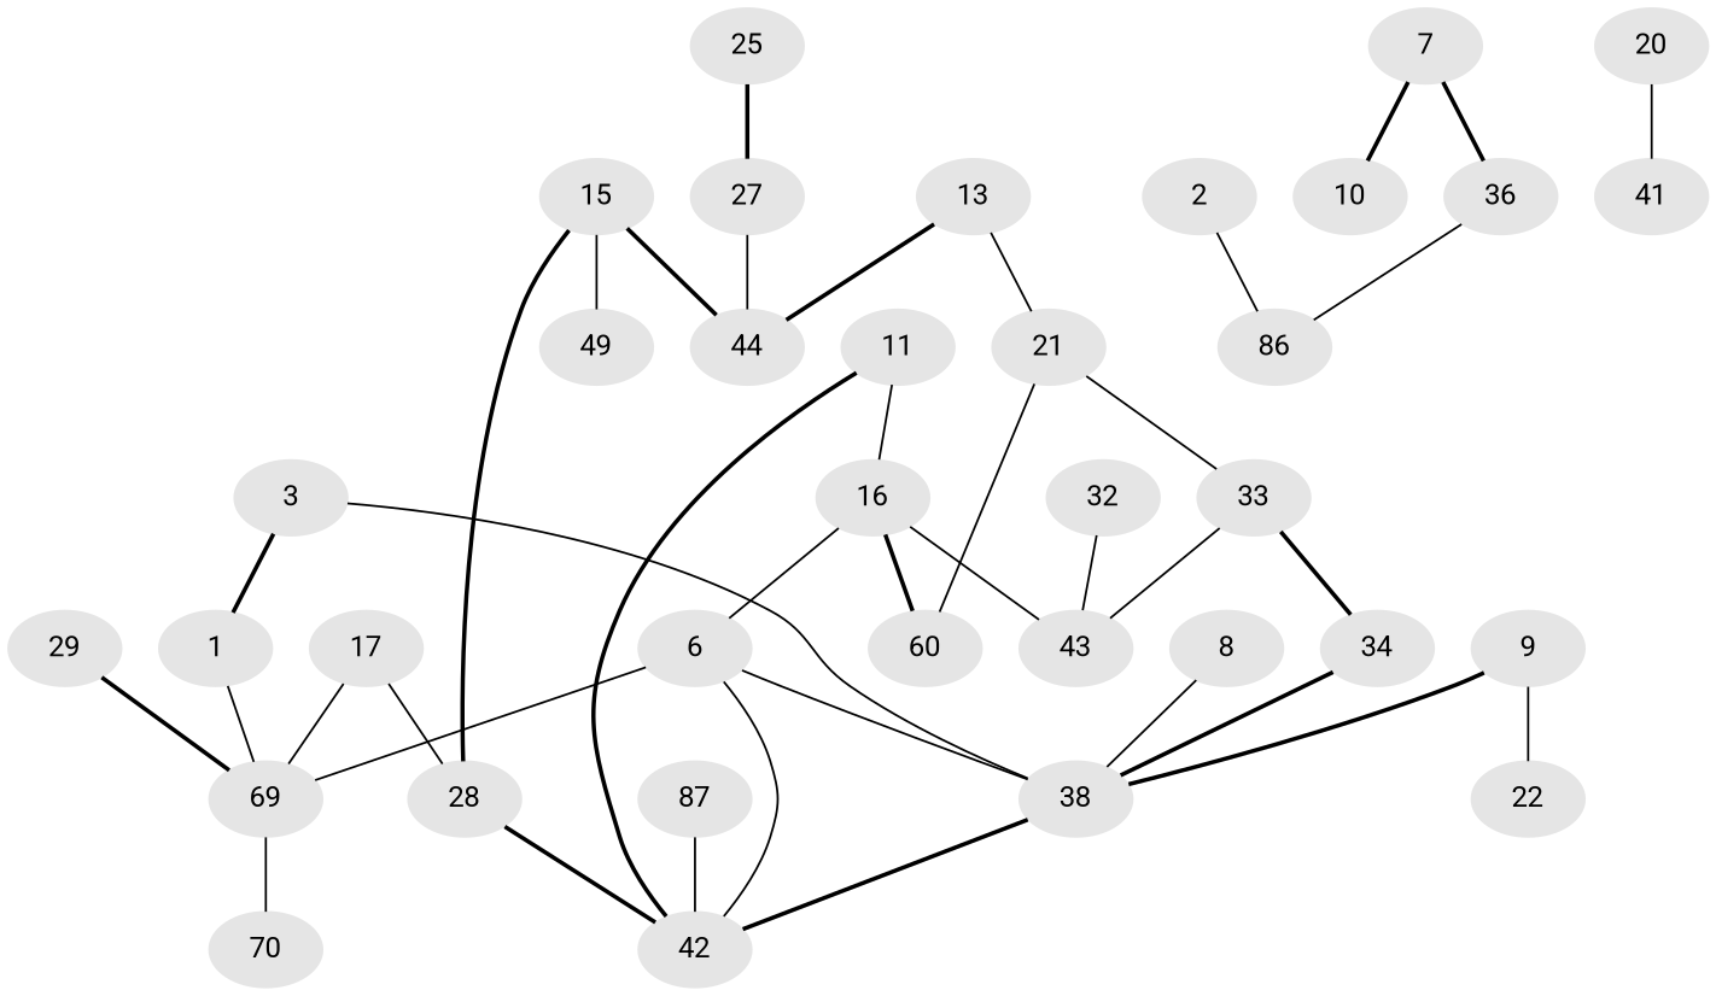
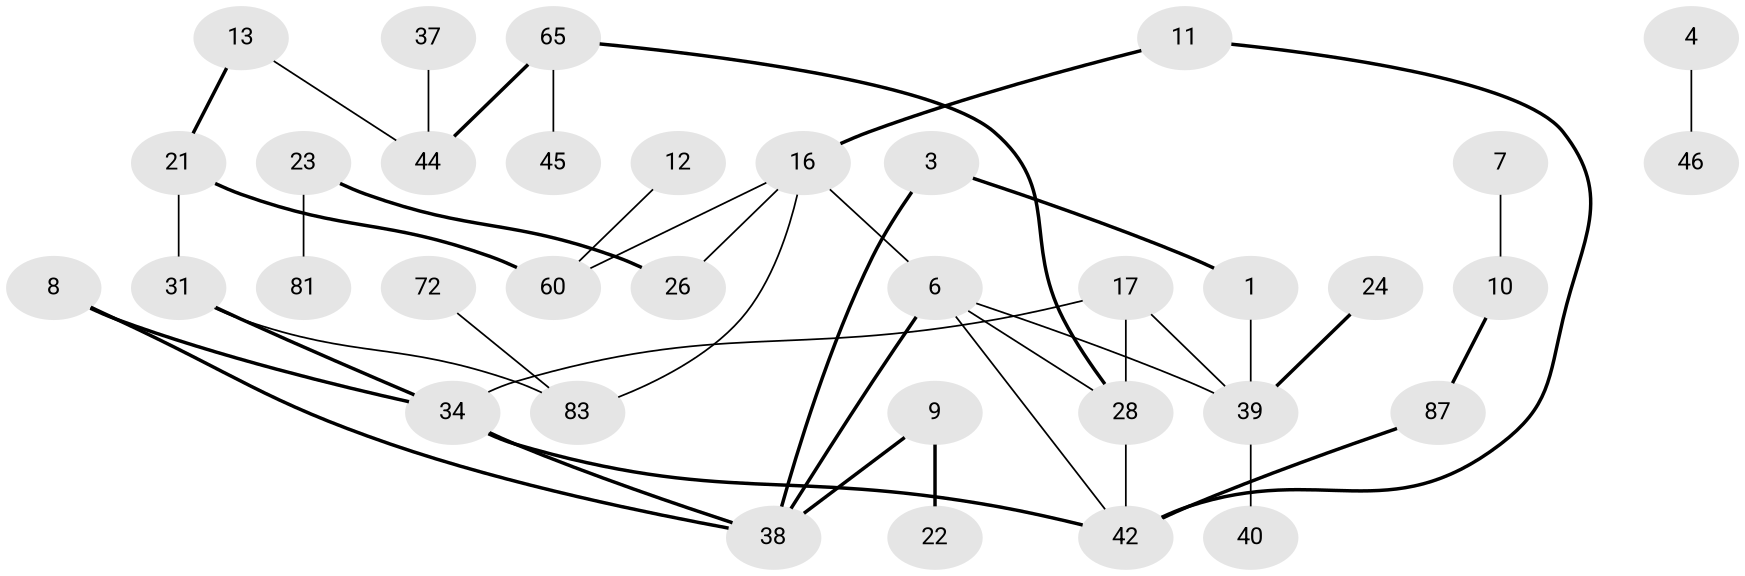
  graph {
    fontname=Roboto
    node [color=gray90 fontname=Roboto style=filled]
    edge [fontname=Roboto style=solid weight=1.0]
    1
-   39 [label=69]
-   40 [label=70]
+   39
+   40
    3
    38
    42
-   4 [label=2]
-   46 [label=86]
+   4
+   46
    6
    28
    7
    10
-   36
    n14 [label=87]
    8
    34
    9
    22
    11
    16
    n21 [label=60]
-   43
+   26
+   43 [label=83]
+   12
    13
    21
    44
-   31 [label=33]
-   15
-   45 [label=49]
+   31
+   15 [label=65]
+   45
    17
-   23 [label=20]
-   41
-   25
-   37 [label=27]
-   29
-   32
+   23
+   41 [label=81]
+   37
+   29 [label=24]
+   32 [label=72]
    1 -- 39
    39 -- 40
    3 -- 1 [style=bold]
-   3 -- 38
-   38 -- 42 [style=bold]
+   3 -- 38 [style=bold]
+   34 -- 42 [style=bold]
    4 -- 46
    6 -- 39
-   6 -- 38
+   6 -- 38 [style=bold]
    6 -- 42
-   28 -- 42 [style=bold]
-   7 -- 10 [style=bold]
-   7 -- 36 [style=bold]
-   36 -- 46
-   n14 -- 42
-   8 -- 38
+   6 -- 28
+   28 -- 42
+   7 -- 10
+   10 -- n14 [style=bold]
+   n14 -- 42 [style=bold]
+   8 -- 38 [style=bold]
+   8 -- 34 [style=bold]
    34 -- 38 [style=bold]
    9 -- 38 [style=bold]
-   9 -- 22
+   9 -- 22 [style=bold]
    11 -- 42 [style=bold]
-   11 -- 16
+   11 -- 16 [style=bold]
    16 -- 6
-   16 -- n21 [style=bold]
+   16 -- n21
+   16 -- 26
    16 -- 43
-   13 -- 21
-   13 -- 44 [style=bold]
-   21 -- n21
+   12 -- n21
+   13 -- 21 [style=bold]
+   13 -- 44
+   21 -- n21 [style=bold]
    21 -- 31
    31 -- 34 [style=bold]
    31 -- 43
    15 -- 28 [style=bold]
    15 -- 44 [style=bold]
    15 -- 45
    17 -- 39
    17 -- 28
+   17 -- 34
+   23 -- 26 [style=bold]
    23 -- 41
-   25 -- 37 [style=bold]
    37 -- 44 [weight=2.0]
    29 -- 39 [style=bold]
    32 -- 43
  }
